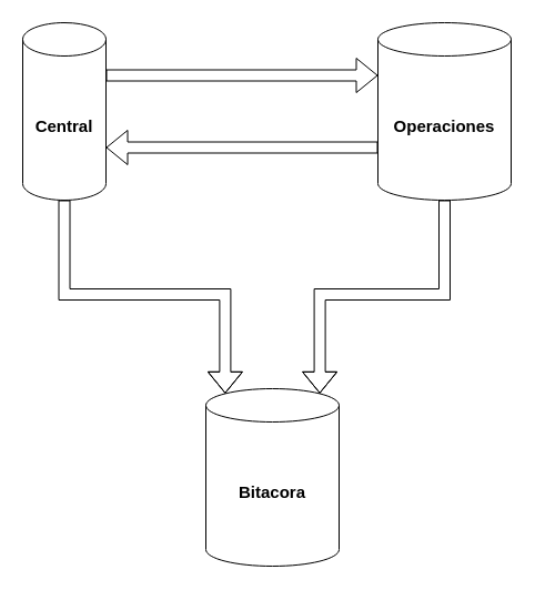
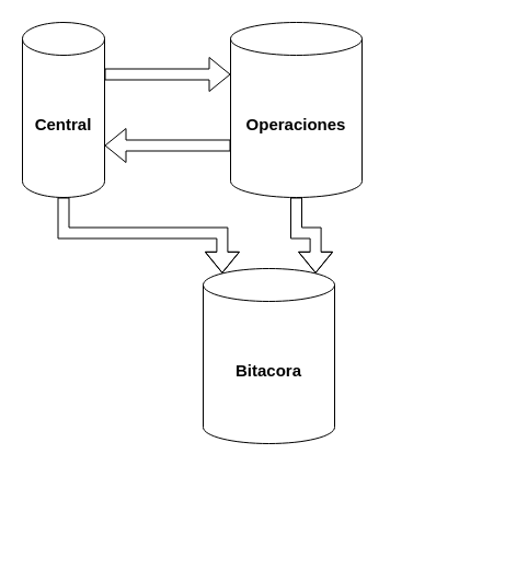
  <mxCell id="0" />
  <mxCell id="1" parent="0" />
  <mxCell id="2" value="&lt;font style=&quot;font-size: 15px;&quot;&gt;&lt;b style=&quot;font-size: 15px;&quot;&gt;&lt;span style=&quot;font-size: 15px;&quot;&gt;Central&lt;/span&gt;&lt;/b&gt;&lt;/font&gt;" style="shape=cylinder3;whiteSpace=wrap;html=1;boundedLbl=1;backgroundOutline=1;size=15;fontStyle=0;fontSize=15;" vertex="1" parent="1"><mxGeometry x="20" y="20" width="75" height="160" as="geometry" /></mxCell>
- <mxCell id="3" value="&lt;span style=&quot;font-size: 15px;&quot;&gt;&lt;b style=&quot;font-size: 15px;&quot;&gt;Operaciones&lt;/b&gt;&lt;/span&gt;" style="shape=cylinder3;whiteSpace=wrap;html=1;boundedLbl=1;backgroundOutline=1;size=15;fontStyle=0;fontSize=15;" vertex="1" parent="1"><mxGeometry x="340" y="20" width="120" height="160" as="geometry" /></mxCell>
- <mxCell id="4" value="&lt;font style=&quot;font-size: 15px;&quot;&gt;&lt;b style=&quot;font-size: 15px;&quot;&gt;&lt;span style=&quot;font-size: 15px;&quot;&gt;Bitacora&lt;/span&gt;&lt;/b&gt;&lt;/font&gt;" style="shape=cylinder3;whiteSpace=wrap;html=1;boundedLbl=1;backgroundOutline=1;size=15;fontStyle=0;fontSize=15;" vertex="1" parent="1"><mxGeometry x="185" y="350" width="120" height="160" as="geometry" /></mxCell>
+ <mxCell id="3" value="&lt;span style=&quot;font-size: 15px;&quot;&gt;&lt;b style=&quot;font-size: 15px;&quot;&gt;Operaciones&lt;/b&gt;&lt;/span&gt;" style="shape=cylinder3;whiteSpace=wrap;html=1;boundedLbl=1;backgroundOutline=1;size=15;fontStyle=0;fontSize=15;" vertex="1" parent="1"><mxGeometry x="210" y="20" width="120" height="160" as="geometry" /></mxCell>
+ <mxCell id="4" value="&lt;font style=&quot;font-size: 15px;&quot;&gt;&lt;b style=&quot;font-size: 15px;&quot;&gt;&lt;span style=&quot;font-size: 15px;&quot;&gt;Bitacora&lt;/span&gt;&lt;/b&gt;&lt;/font&gt;" style="shape=cylinder3;whiteSpace=wrap;html=1;boundedLbl=1;backgroundOutline=1;size=15;fontStyle=0;fontSize=15;" vertex="1" parent="1"><mxGeometry x="185" y="245" width="120" height="160" as="geometry" /></mxCell>
  <mxCell id="5" style="edgeStyle=orthogonalEdgeStyle;rounded=0;orthogonalLoop=1;jettySize=auto;html=1;exitX=0.5;exitY=1;exitDx=0;exitDy=0;exitPerimeter=0;entryX=0.855;entryY=0;entryDx=0;entryDy=4.35;entryPerimeter=0;shape=flexArrow;" edge="1" parent="1" source="3" target="4"><mxGeometry relative="1" as="geometry" /></mxCell>
  <mxCell id="6" style="edgeStyle=orthogonalEdgeStyle;rounded=0;orthogonalLoop=1;jettySize=auto;html=1;exitX=0.5;exitY=1;exitDx=0;exitDy=0;exitPerimeter=0;entryX=0.145;entryY=0;entryDx=0;entryDy=4.35;entryPerimeter=0;shape=flexArrow;" edge="1" parent="1" source="2" target="4"><mxGeometry relative="1" as="geometry" /></mxCell>
  <mxCell id="7" style="edgeStyle=orthogonalEdgeStyle;rounded=0;orthogonalLoop=1;jettySize=auto;html=1;exitX=1;exitY=0;exitDx=0;exitDy=47.5;exitPerimeter=0;entryX=0;entryY=0;entryDx=0;entryDy=47.5;entryPerimeter=0;shape=flexArrow;" edge="1" parent="1" source="2" target="3"><mxGeometry relative="1" as="geometry" /></mxCell>
  <mxCell id="8" style="edgeStyle=orthogonalEdgeStyle;rounded=0;orthogonalLoop=1;jettySize=auto;html=1;exitX=0;exitY=0;exitDx=0;exitDy=112.5;exitPerimeter=0;entryX=1;entryY=0;entryDx=0;entryDy=112.5;entryPerimeter=0;shape=flexArrow;" edge="1" parent="1" source="3" target="2"><mxGeometry relative="1" as="geometry" /></mxCell>
